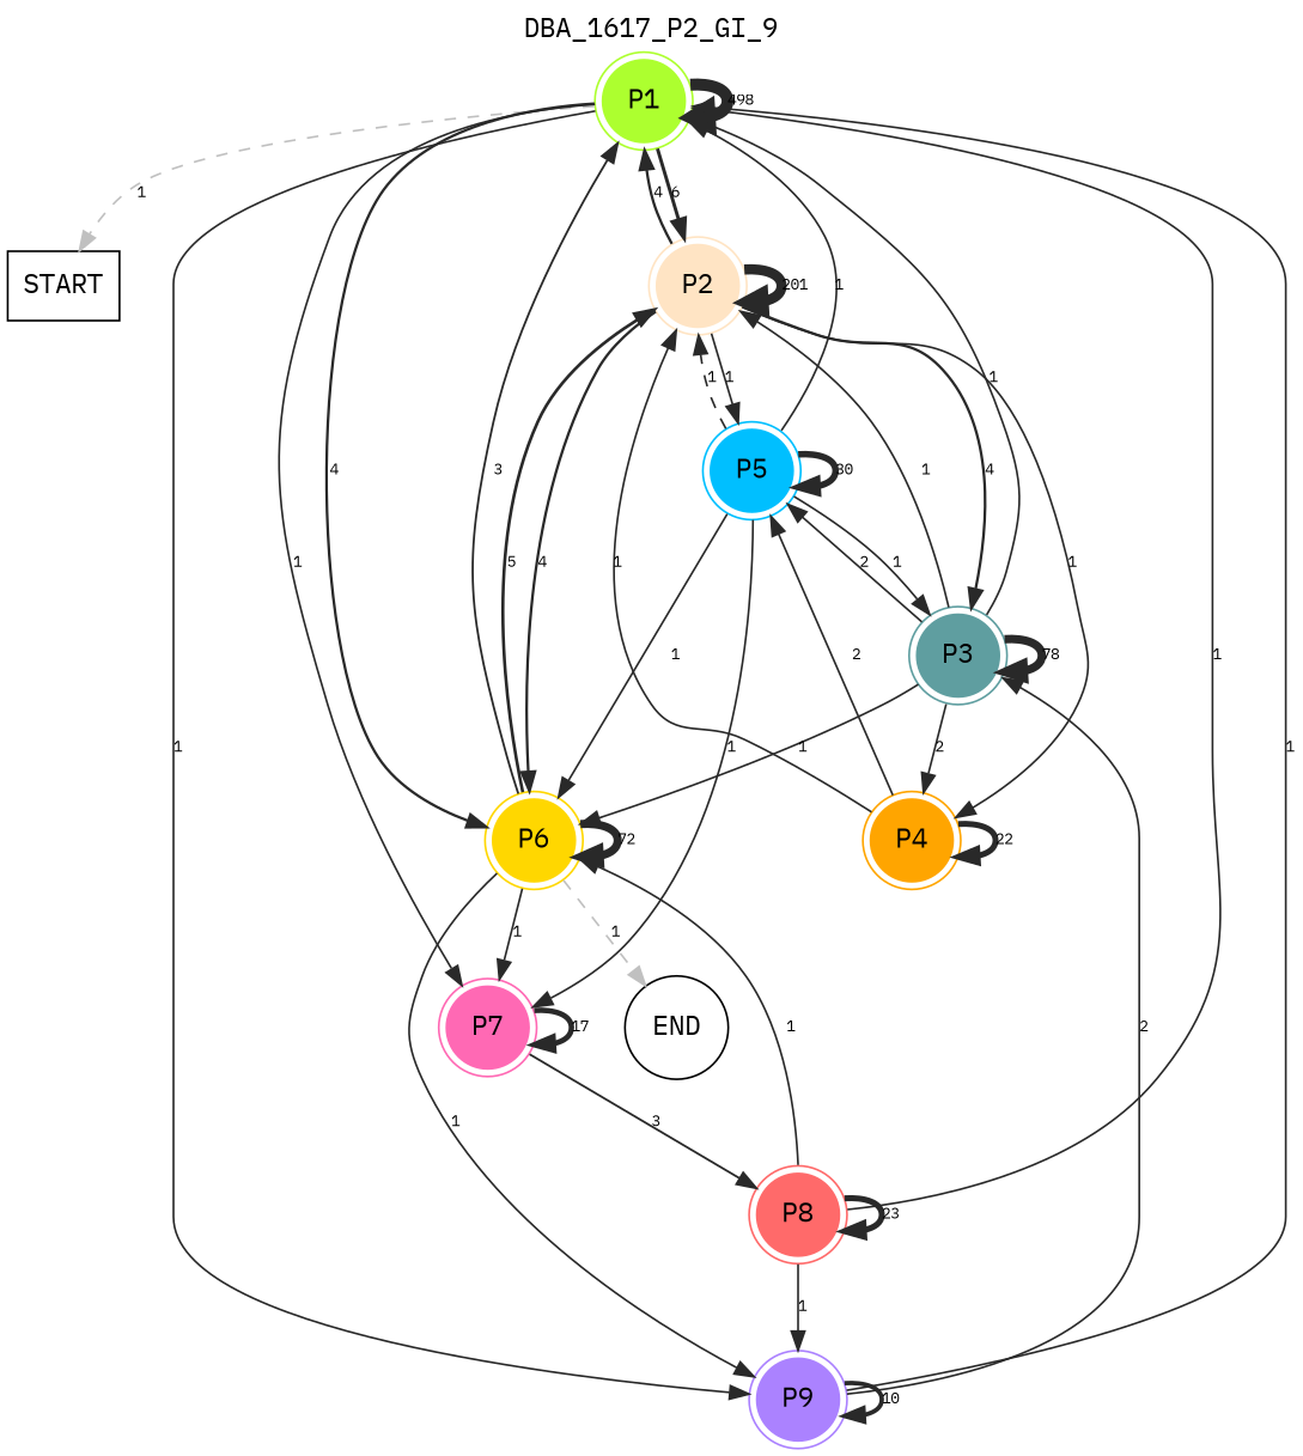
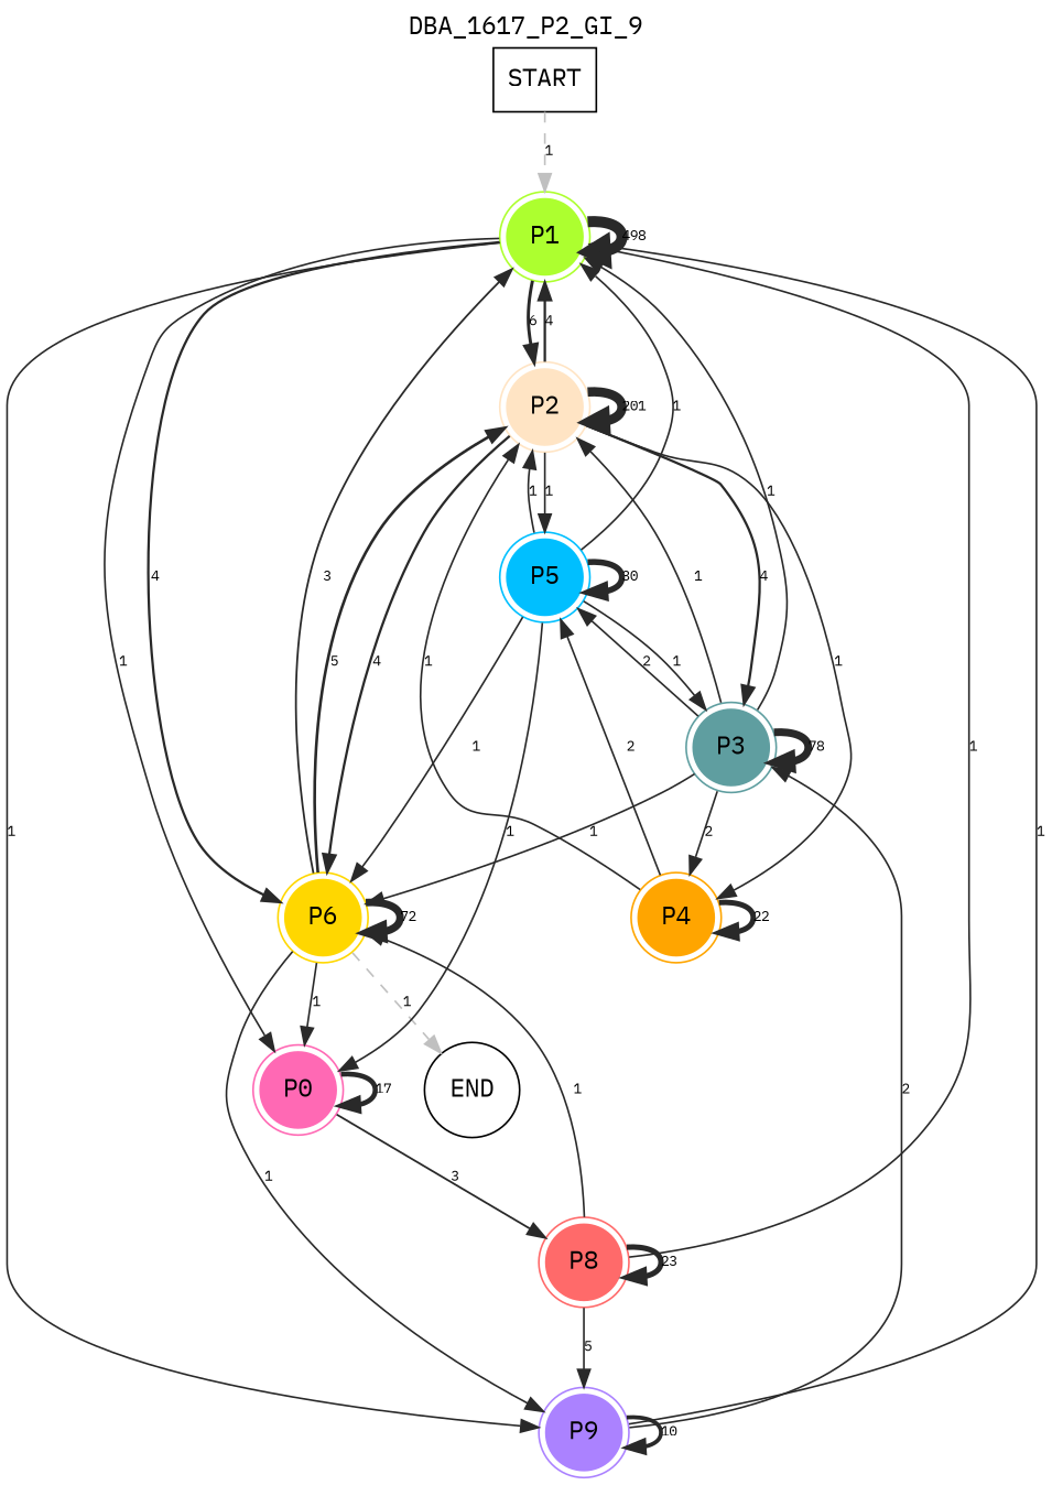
  digraph {
    fontname="IBM Plex Mono"
    label=DBA_1617_P2_GI_9
    labelloc=t
    node [color=black fontname="IBM Plex Mono" shape=circle style=filled peripheries=2]
    edge [color=grey16 fontname="IBM Plex Mono" fontsize=8 labelfloat=false penwidth=1]
    START [fillcolor=white shape=box peripheries=""]
    P1 [color=greenyellow]
    P2 [color=bisque]
    P6 [color=gold]
-   P7 [color=hotpink]
+   P7 [color=hotpink label=P0]
    P9 [color=mediumpurple1]
    P3 [color=cadetblue]
    P4 [color=orange]
    P5 [color=deepskyblue]
    END [fillcolor=white peripheries=""]
    P8 [color=indianred1]
-   P1 -> START [color=grey label=1 style=dashed penwidth=""]
+   START -> P1 [color=grey label=1 style=dashed penwidth=""]
    P1 -> P1 [label=498 penwidth=6.21060007702465]
    P1 -> P2 [label=6 penwidth=1.79175946922805]
    P1 -> P6 [label=4 penwidth=1.38629436111989]
    P1 -> P7 [label=1]
    P1 -> P9 [label=1]
    P2 -> P1 [label=4 penwidth=1.38629436111989]
    P2 -> P2 [label=201 penwidth=5.30330490805908]
    P2 -> P6 [label=4 penwidth=1.38629436111989]
    P2 -> P3 [label=4 penwidth=1.38629436111989]
    P2 -> P4 [label=1]
    P2 -> P5 [label=1]
    P6 -> P1 [label=3 penwidth=1.09861228866811]
    P6 -> P2 [label=5 penwidth=1.6094379124341]
    P6 -> P6 [label=72 penwidth=4.27666611901606]
    P6 -> P7 [label=1]
    P6 -> P9 [label=1]
    P6 -> END [color=grey label=1 style=dashed penwidth=""]
    P7 -> P7 [label=17 penwidth=2.83321334405622]
    P7 -> P8 [label=3 penwidth=1.09861228866811]
    P9 -> P1 [label=1]
    P9 -> P9 [label=10 penwidth=2.30258509299405]
    P9 -> P3 [label=2]
    P3 -> P1 [label=1]
    P3 -> P2 [label=1]
    P3 -> P6 [label=1]
    P3 -> P3 [label=78 penwidth=4.35670882668959]
    P3 -> P4 [label=2]
    P3 -> P5 [label=2]
    P4 -> P2 [label=1]
    P4 -> P4 [label=22 penwidth=3.09104245335832]
    P4 -> P5 [label=2]
    P5 -> P1 [label=1]
-   P5 -> P2 [label=1 style=dashed]
+   P5 -> P2 [label=1]
    P5 -> P6 [label=1]
    P5 -> P7 [label=1]
    P5 -> P3 [label=1]
    P5 -> P5 [label=30 penwidth=3.40119738166216]
    P8 -> P1 [label=1]
    P8 -> P6 [label=1]
-   P8 -> P9 [label=1]
+   P8 -> P9 [label=5]
    P8 -> P8 [label=23 penwidth=3.13549421592915]
  }
